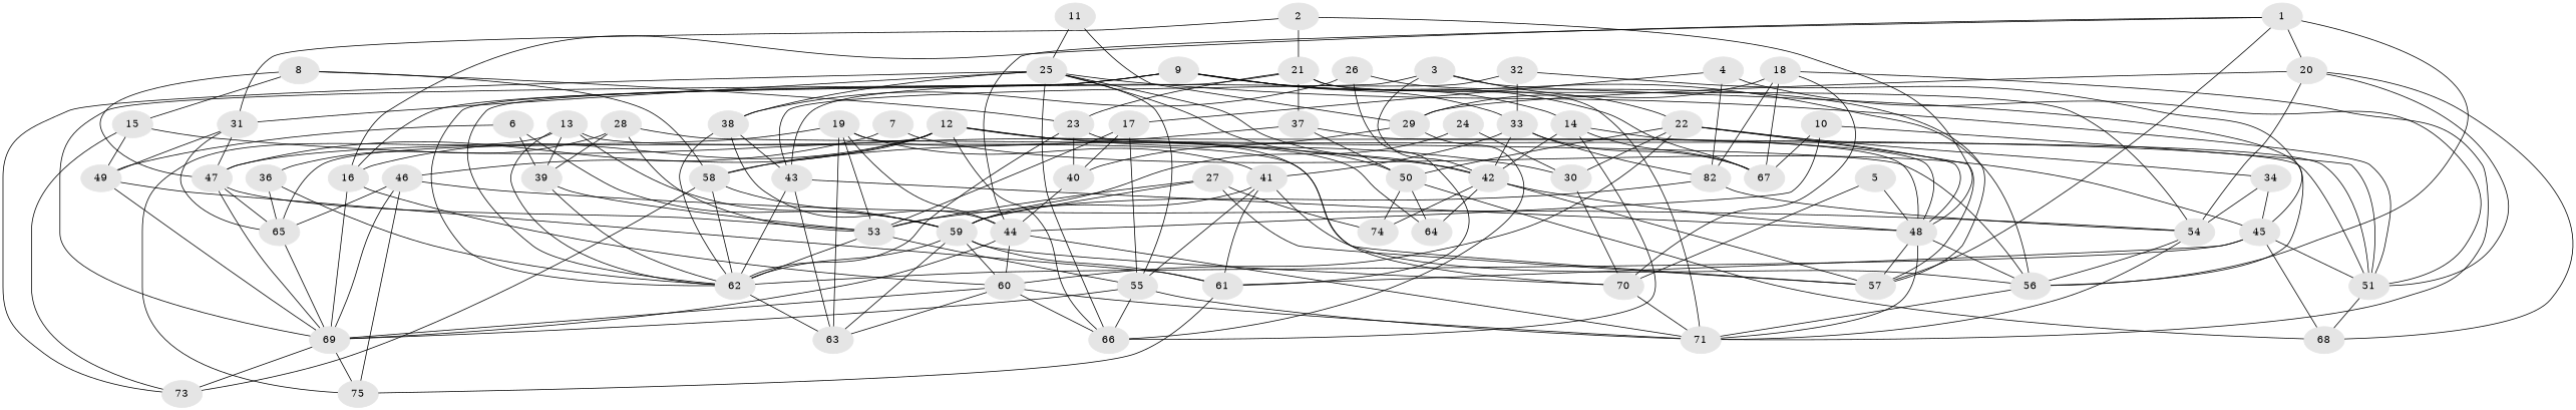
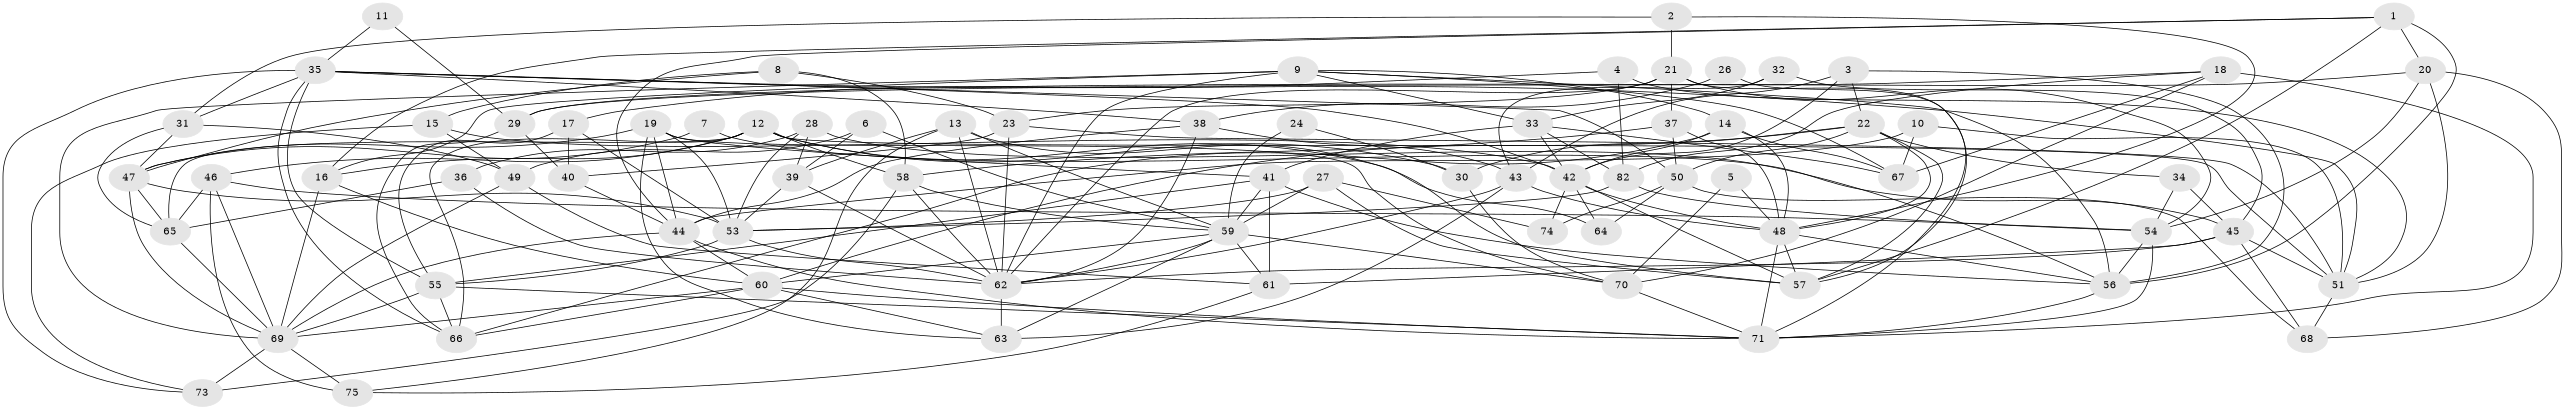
  graph {
    node [color=gray90 style=filled]
    edge [weight=1.0]
    1
    16
    20
    44
    56
    57
    69
    60
    51
    29
    54
    68
    71
    2
    21
    31
    48
    23
    62
    37
    49
    47
    65
    3
    22
    42
    43
    50
    30
    34
    64
    74
    63
    4
    17
    n36 [label=82]
    40
    53
    55
    5
    70
    6
    39
    59
    61
    7
    45
    8
    15
    58
    73
    9
    14
    33
    67
    66
    41
    n58 [label=75]
    10
    11
-   25
+   25 [label=35]
    38
    12
    46
    13
    18
    19
    24
    26
    27
    28
    36
    32
    1 -- 16
    1 -- 20 [weight=2.0]
    1 -- 44
    1 -- 56
    1 -- 57
    16 -- 69
    16 -- 60
    20 -- 51
    20 -- 29
    20 -- 54
    20 -- 68
    44 -- 69
    44 -- 60
    44 -- 71
    56 -- 71
    69 -- 73
    69 -- n58
    60 -- 69
    60 -- 71
    60 -- 63
    60 -- 66
    51 -- 68
    29 -- 40
    29 -- 66
    54 -- 56
    54 -- 71
    2 -- 21
    2 -- 31
    2 -- 48
    21 -- 54
    21 -- 71
    21 -- 23
    21 -- 62
    21 -- 37 [weight=2.0]
    31 -- 49
    31 -- 47
    31 -- 65
    48 -- 56
    48 -- 57
    48 -- 71
    23 -- 51
    23 -- 62
    23 -- 40
    62 -- 63
    37 -- 48
    37 -- 50 [weight=2.0]
    37 -- 58
    49 -- 69
    49 -- 61
    47 -- 69
    47 -- 65
    47 -- 53
    65 -- 69
    3 -- 56
    3 -- 22
    3 -- 42
    3 -- 43
    22 -- 57
    22 -- 60
    22 -- 48
    22 -- 50
    22 -- 30
    22 -- 34
    42 -- 57
    42 -- 48
    42 -- 64 [weight=2.0]
    42 -- 74
    43 -- 48
    43 -- 62
    43 -- 63
    50 -- 68
    50 -- 64
    50 -- 74
    30 -- 70
    34 -- 54
    34 -- 45
    4 -- 51
    4 -- 17
    4 -- n36
    17 -- 40
    17 -- 53
    17 -- 55
    n36 -- 54
    n36 -- 53
    40 -- 44
    53 -- 62 [weight=3.0]
    53 -- 55
    55 -- 69
    55 -- 71
    55 -- 66
    5 -- 48
    5 -- 70
    70 -- 71
    6 -- 49
    6 -- 39
    6 -- 59
    39 -- 62
    39 -- 53
    59 -- 60
    59 -- 62
    59 -- 63
    59 -- 70
    59 -- 61
    61 -- n58
    7 -- 47
    7 -- 45
    45 -- 51
    45 -- 68
    45 -- 62
    45 -- 61 [weight=2.0]
    8 -- 23
    8 -- 47
    8 -- 15
    8 -- 58
    15 -- 49
    15 -- 42
    15 -- 73
    58 -- 62
    58 -- 59 [weight=2.0]
    58 -- 73
    9 -- 16
    9 -- 56
    9 -- 69
    9 -- 62 [weight=2.0]
    9 -- 14
    9 -- 33
    9 -- 67
    14 -- 48
    14 -- 42 [weight=2.0]
    14 -- 67
    14 -- 66
    33 -- 42
    33 -- n36
    33 -- 67
    33 -- 41
    41 -- 56
    41 -- 55
    41 -- 59
    41 -- 61
    10 -- 44
    10 -- 51
    10 -- 67
    11 -- 29
    11 -- 25
    25 -- 51
    25 -- 31 [weight=2.0]
    25 -- 42
    25 -- 50
    25 -- 55
    25 -- 73
    25 -- 66
    25 -- 38
    38 -- 44
    38 -- 62
    38 -- 43
    12 -- 16
    12 -- 51
    12 -- 65
    12 -- 30
    12 -- 64
    12 -- 58
    12 -- 66
    12 -- 46
    46 -- 69
    46 -- 54
    46 -- 65
    46 -- n58
    13 -- 57
    13 -- 62
    13 -- 39
    13 -- 59
    13 -- n58
    18 -- 29
    18 -- 71
    18 -- n36
    18 -- 70
    18 -- 67
    19 -- 44
    19 -- 47
    19 -- 63
    19 -- 53
    19 -- 70
    19 -- 41
    24 -- 30
    24 -- 59
    26 -- 57
-   26 -- 61
    26 -- 38
    27 -- 57
    27 -- 74
    27 -- 53
    27 -- 59
    28 -- 56
    28 -- 53
    28 -- 39
    28 -- 36
    36 -- 62
    36 -- 65
    32 -- 43
    32 -- 45
    32 -- 33
  }
